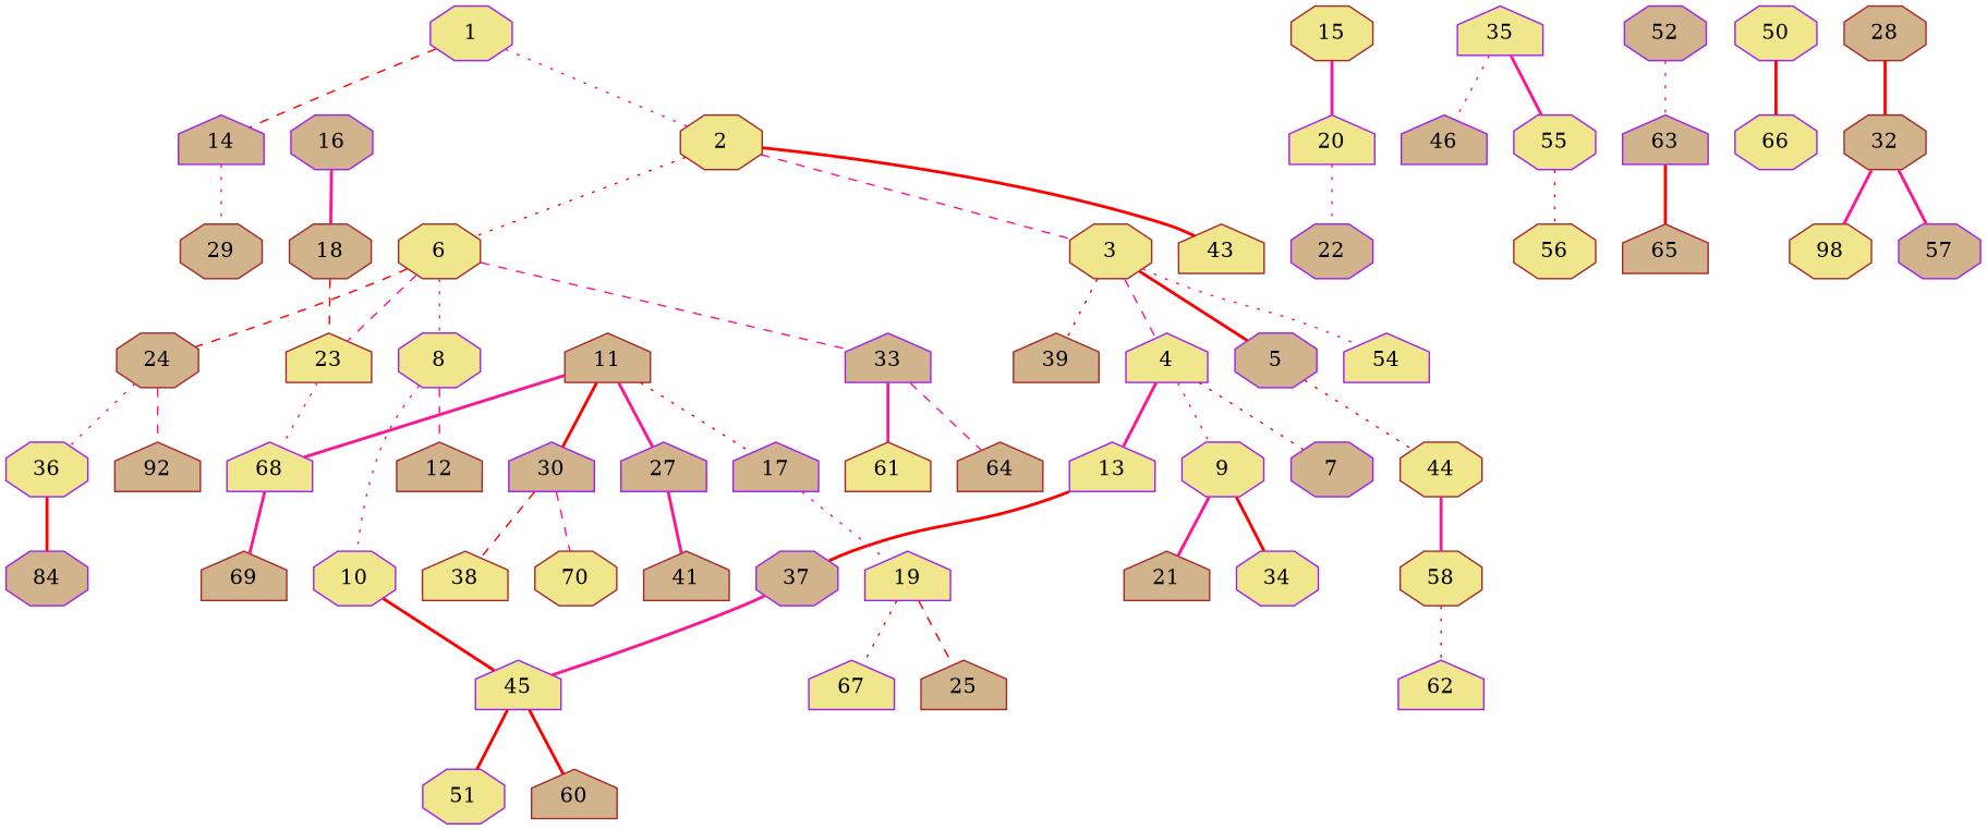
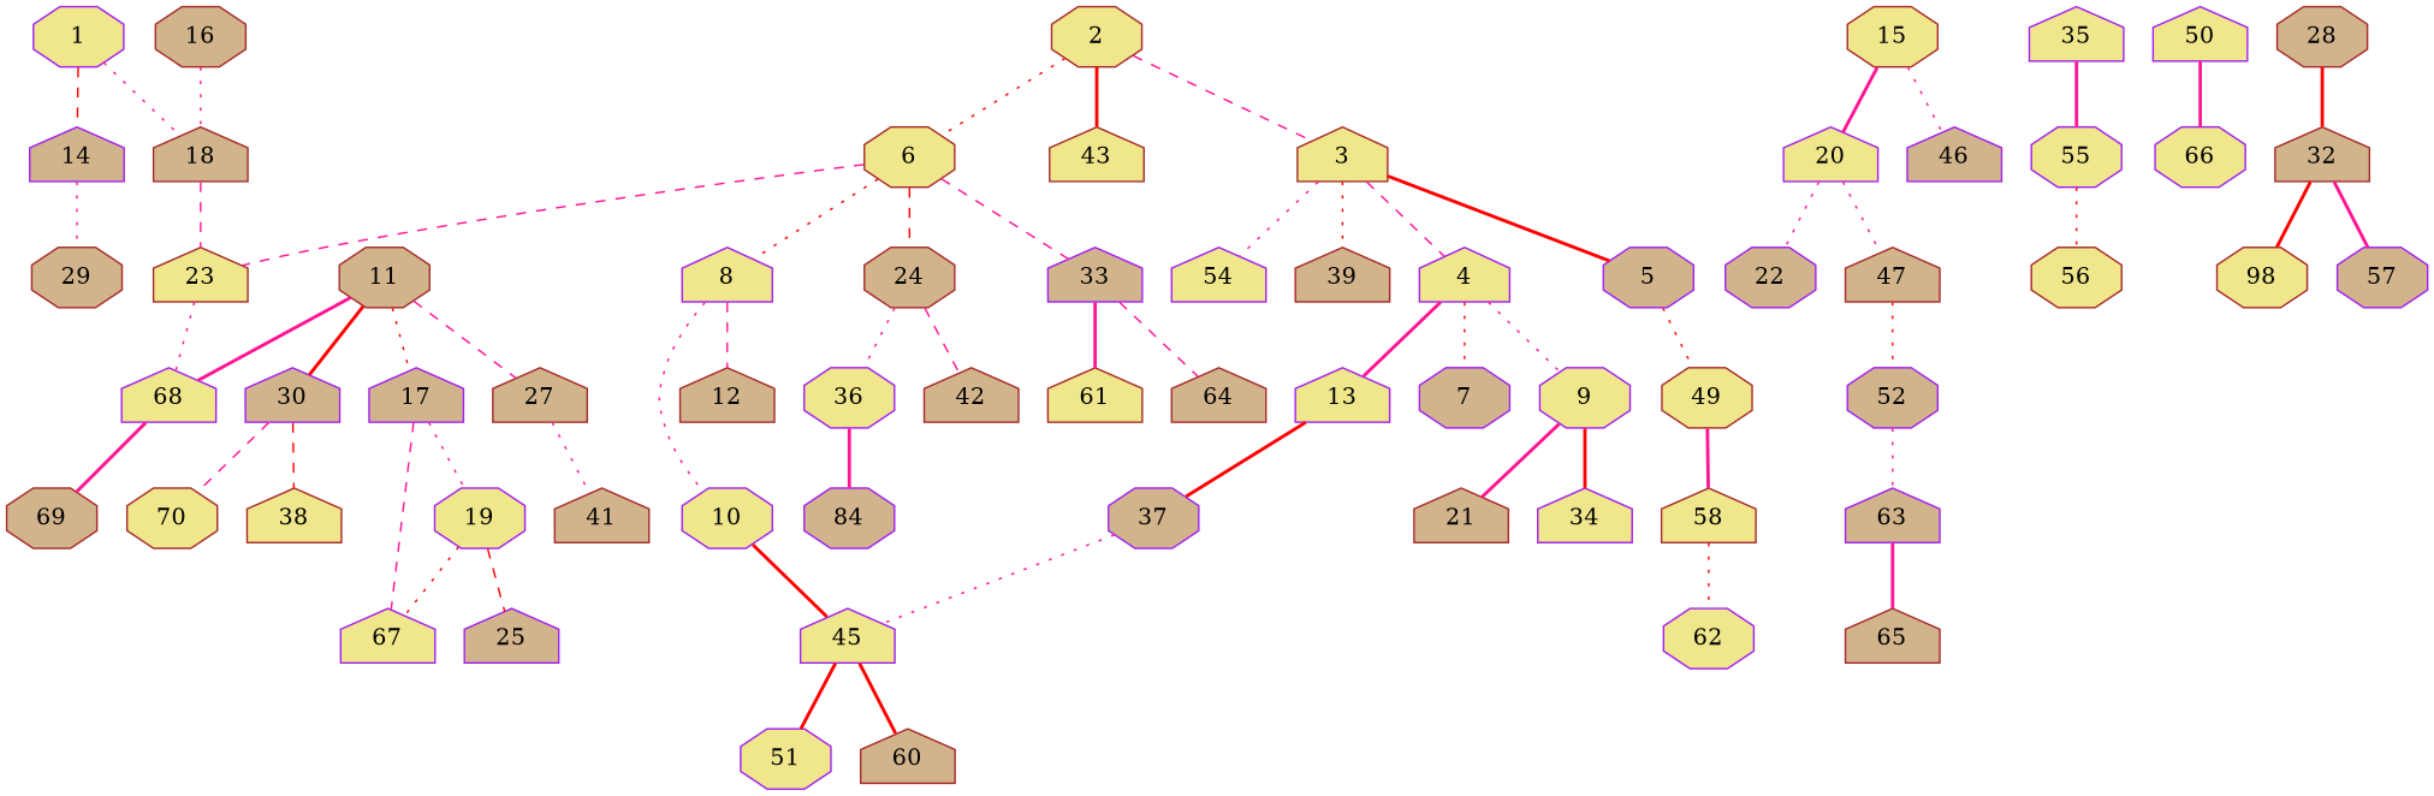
  graph {
    node [color=purple fillcolor=khaki shape=house style=filled]
    edge [color=deeppink style=bold]
    1 [shape=octagon]
    2 [color=brown shape=octagon]
    14 [fillcolor=tan]
    43 [color=brown]
-   3 [color=brown shape=octagon]
+   3 [color=brown]
    6 [color=brown shape=octagon]
    29 [color=brown fillcolor=tan shape=octagon]
    4
    5 [fillcolor=tan shape=octagon]
    54
    39 [color=brown fillcolor=tan]
-   8 [shape=octagon]
+   8
    23 [color=brown]
    24 [color=brown fillcolor=tan shape=octagon]
    33 [fillcolor=tan]
    7 [fillcolor=tan shape=octagon]
    9 [shape=octagon]
    13
-   49 [color=brown shape=octagon label=44]
+   49 [color=brown shape=octagon]
    10 [shape=octagon]
    12 [color=brown fillcolor=tan]
    68
    36 [shape=octagon]
-   42 [color=brown fillcolor=tan label=92]
+   42 [color=brown fillcolor=tan]
    61 [color=brown]
    64 [color=brown fillcolor=tan]
    21 [color=brown fillcolor=tan]
-   34 [shape=octagon]
+   34
    37 [fillcolor=tan shape=octagon]
-   58 [color=brown shape=octagon]
+   58 [color=brown]
    45
-   62
-   16 [fillcolor=tan shape=octagon]
-   18 [color=brown fillcolor=tan shape=octagon]
-   69 [color=brown fillcolor=tan]
+   62 [shape=octagon]
+   16 [color=brown fillcolor=tan shape=octagon]
+   18 [color=brown fillcolor=tan]
+   69 [color=brown fillcolor=tan shape=octagon]
    n36 [fillcolor=tan label=84 shape=octagon]
-   11 [color=brown fillcolor=tan]
+   11 [color=brown fillcolor=tan shape=octagon]
    17 [fillcolor=tan]
-   27 [fillcolor=tan]
+   27 [color=brown fillcolor=tan]
    30 [fillcolor=tan]
    15 [color=brown shape=octagon]
    20
    46 [fillcolor=tan]
    51 [shape=octagon]
    60 [color=brown fillcolor=tan]
-   19
+   19 [shape=octagon]
    67
    41 [color=brown fillcolor=tan]
    38 [color=brown]
    70 [color=brown shape=octagon]
    22 [fillcolor=tan shape=octagon]
+   47 [color=brown fillcolor=tan]
    56 [color=brown shape=octagon]
-   25 [color=brown fillcolor=tan]
+   25 [fillcolor=tan]
    52 [fillcolor=tan shape=octagon]
    35
    55 [shape=octagon]
-   50 [shape=octagon]
+   50
    66 [shape=octagon]
    28 [color=brown fillcolor=tan shape=octagon]
-   32 [color=brown fillcolor=tan shape=octagon]
+   32 [color=brown fillcolor=tan]
    63 [fillcolor=tan]
    n63 [color=brown label=98 shape=octagon]
    57 [fillcolor=tan shape=octagon]
    65 [color=brown fillcolor=tan]
-   1 -- 2 [style=dotted]
+   1 -- 18 [style=dotted]
    1 -- 14 [color=red style=dashed]
    2 -- 43 [color=red]
    2 -- 3 [style=dashed]
    2 -- 6 [color=red style=dotted]
    14 -- 29 [style=dotted]
    3 -- 4 [style=dashed]
    3 -- 5 [color=red]
    3 -- 54 [style=dotted]
    3 -- 39 [color=red style=dotted]
-   6 -- 8 [style=dotted]
+   6 -- 8 [color=red style=dotted]
    6 -- 23 [style=dashed]
    6 -- 24 [color=red style=dashed]
    6 -- 33 [style=dashed]
    4 -- 7 [color=red style=dotted]
    4 -- 9 [style=dotted]
    4 -- 13
    5 -- 49 [color=red style=dotted]
    8 -- 10 [style=dotted]
    8 -- 12 [style=dashed]
    23 -- 68 [style=dotted]
    24 -- 36 [style=dotted]
    24 -- 42 [style=dashed]
    33 -- 61
    33 -- 64 [style=dashed]
    9 -- 21
    9 -- 34 [color=red]
    13 -- 37 [color=red]
    49 -- 58
    10 -- 45 [color=red]
    68 -- 69
-   36 -- n36 [color=red]
-   37 -- 45
+   36 -- n36
+   37 -- 45 [style=dotted]
    58 -- 62 [color=red style=dotted]
    45 -- 51 [color=red]
    45 -- 60 [color=red]
-   16 -- 18
-   18 -- 23 [color=red style=dashed]
+   16 -- 18 [style=dotted]
+   18 -- 23 [style=dashed]
    11 -- 68
    11 -- 17 [color=red style=dotted]
-   11 -- 27
+   11 -- 27 [style=dashed]
    11 -- 30 [color=red]
    17 -- 19 [style=dotted]
-   27 -- 41
+   17 -- 67 [style=dashed]
+   27 -- 41 [style=dotted]
    30 -- 38 [color=red style=dashed]
    30 -- 70 [style=dashed]
    15 -- 20
-   35 -- 46 [style=dotted]
+   15 -- 46 [style=dotted]
    20 -- 22 [style=dotted]
+   20 -- 47 [style=dotted]
    19 -- 67 [color=red style=dotted]
    19 -- 25 [color=red style=dashed]
+   47 -- 52 [color=red style=dotted]
    52 -- 63 [style=dotted]
    35 -- 55
    55 -- 56 [color=red style=dotted]
-   50 -- 66 [color=red]
+   50 -- 66
    28 -- 32 [color=red]
-   32 -- n63
+   32 -- n63 [color=red]
    32 -- 57
-   63 -- 65 [color=red]
+   63 -- 65
  }
